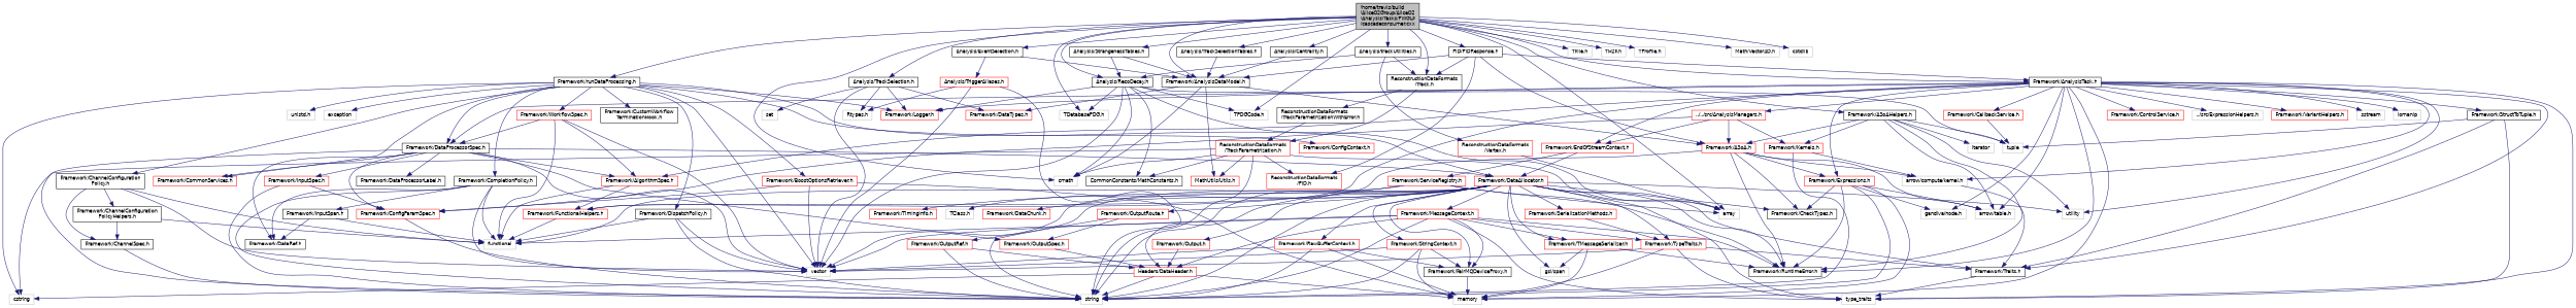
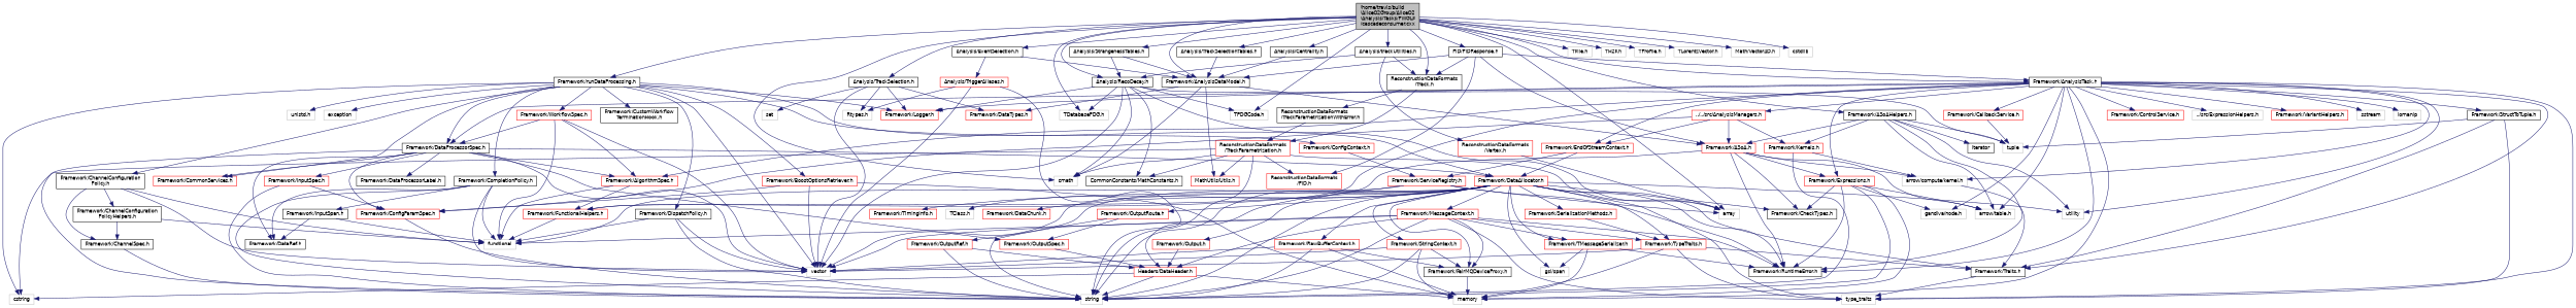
  digraph {
    node [color=red fontname=Helvetica fontsize=10 shape=record]
    edge [color=midnightblue fontname=Helvetica fontsize=10 labelfontname=Helvetica labelfontsize=10 style=solid]
    n1 [color=black fillcolor=grey75 fontcolor=black height=0.2 label="/home/travis/build\l/AliceO2Group/AliceO2\l/Analysis/Tasks/PWGLF\l/cascadeconsumer.cxx" style=filled width=0.4]
    n2 [color=black height=0.2 label="Framework/runDataProcessing.h" width=0.4]
    n3 [color=grey75 height=0.2 label=array width=0.4]
    n4 [color=black height=0.2 label="Framework/AnalysisTask.h" width=0.4]
    n5 [color=black height=0.2 label="Framework/AnalysisDataModel.h" width=0.4]
    n6 [color=grey75 height=0.2 label=cmath width=0.4]
    n7 [color=black height=0.2 label="Framework/ASoAHelpers.h" width=0.4]
    n8 [color=black height=0.2 label="ReconstructionDataFormats\l/Track.h" width=0.4]
    n9 [color=black height=0.2 label="Analysis/RecoDecay.h" width=0.4]
    n10 [color=grey75 height=0.2 label="TDatabasePDG.h" width=0.4]
    n11 [color=grey75 height=0.2 label="TPDGCode.h" width=0.4]
    n12 [color=black height=0.2 label="Analysis/trackUtilities.h" width=0.4]
    n13 [color=black height=0.2 label="Analysis/StrangenessTables.h" width=0.4]
    n14 [color=black height=0.2 label="Analysis/TrackSelection.h" width=0.4]
    n15 [color=black height=0.2 label="Analysis/TrackSelectionTables.h" width=0.4]
    n16 [color=black height=0.2 label="Analysis/EventSelection.h" width=0.4]
    n17 [color=black height=0.2 label="Analysis/Centrality.h" width=0.4]
    n18 [color=grey75 height=0.2 label="TFile.h" width=0.4]
    n19 [color=grey75 height=0.2 label="TH2F.h" width=0.4]
    n20 [color=grey75 height=0.2 label="TProfile.h" width=0.4]
+   n21 [color=grey75 height=0.2 label="TLorentzVector.h" width=0.4]
    n22 [color=grey75 height=0.2 label="Math/Vector4D.h" width=0.4]
    n23 [color=grey75 height=0.2 label=cstdlib width=0.4]
    n24 [color=black height=0.2 label="PID/PIDResponse.h" width=0.4]
    n25 [color=black height=0.2 label="Framework/ChannelConfiguration\lPolicy.h" width=0.4]
    n26 [color=grey75 height=0.2 label=vector width=0.4]
    n27 [color=black height=0.2 label="Framework/CompletionPolicy.h" width=0.4]
    n28 [color=black height=0.2 label="Framework/DispatchPolicy.h" width=0.4]
    n29 [color=black height=0.2 label="Framework/DataProcessorSpec.h" width=0.4]
    n30 [height=0.2 label="Framework/DataAllocator.h" width=0.4]
    n31 [color=grey75 height=0.2 label=cstring width=0.4]
    n32 [height=0.2 label="Framework/CommonServices.h" width=0.4]
    n33 [height=0.2 label="Framework/WorkflowSpec.h" width=0.4]
    n34 [height=0.2 label="Framework/ConfigContext.h" width=0.4]
    n35 [height=0.2 label="Framework/BoostOptionsRetriever.h" width=0.4]
    n36 [color=black height=0.2 label="Framework/CustomWorkflow\lTerminationHook.h" width=0.4]
    n37 [height=0.2 label="Framework/Logger.h" width=0.4]
    n38 [color=grey75 height=0.2 label="unistd.h" width=0.4]
    n39 [color=grey75 height=0.2 label=exception width=0.4]
    n40 [height=0.2 label="Framework/AlgorithmSpec.h" width=0.4]
    n41 [height=0.2 label="Framework/FunctionalHelpers.h" width=0.4]
    n42 [color=black height=0.2 label="Framework/RuntimeError.h" width=0.4]
    n43 [color=grey75 height=0.2 label=type_traits width=0.4]
    n44 [color=black height=0.2 label="Framework/Traits.h" width=0.4]
    n45 [color=grey75 height=0.2 label=utility width=0.4]
    n46 [color=grey75 height=0.2 label=memory width=0.4]
    n47 [height=0.2 label="../../src/AnalysisManagers.h" width=0.4]
    n48 [color=grey75 height=0.2 label="arrow/compute/kernel.h" width=0.4]
    n49 [height=0.2 label="Framework/Expressions.h" width=0.4]
    n50 [color=grey75 height=0.2 label="arrow/table.h" width=0.4]
    n51 [color=grey75 height=0.2 label="gandiva/node.h" width=0.4]
    n52 [height=0.2 label="Framework/EndOfStreamContext.h" width=0.4]
    n53 [height=0.2 label="Framework/CallbackService.h" width=0.4]
    n54 [height=0.2 label="Framework/ControlService.h" width=0.4]
    n55 [color=grey75 height=0.2 label="../src/ExpressionHelpers.h" width=0.4]
    n56 [color=black height=0.2 label="Framework/StructToTuple.h" width=0.4]
    n57 [height=0.2 label="Framework/VariantHelpers.h" width=0.4]
    n58 [color=grey75 height=0.2 label=sstream width=0.4]
    n59 [color=grey75 height=0.2 label=iomanip width=0.4]
    n60 [height=0.2 label="Framework/ASoA.h" width=0.4]
    n61 [height=0.2 label="MathUtils/Utils.h" width=0.4]
    n62 [height=0.2 label="Framework/DataTypes.h" width=0.4]
    n63 [height=0.2 label="Framework/Kernels.h" width=0.4]
    n64 [color=grey75 height=0.2 label=tuple width=0.4]
-   n65 [color=grey75 height=0.2 label=iterator width=0.4]
+   n65 [color=black height=0.2 label=iterator width=0.4]
    n66 [height=0.2 label="ReconstructionDataFormats\l/TrackParametrization.h" width=0.4]
    n67 [color=black height=0.2 label="ReconstructionDataFormats\l/TrackParametrizationWithError.h" width=0.4]
    n68 [color=black height=0.2 label="CommonConstants/MathConstants.h" width=0.4]
    n69 [height=0.2 label="ReconstructionDataFormats\l/Vertex.h" width=0.4]
    n70 [color=grey75 height=0.2 label=set width=0.4]
    n71 [color=grey75 height=0.2 label="Rtypes.h" width=0.4]
    n72 [height=0.2 label="Analysis/TriggerAliases.h" width=0.4]
    n73 [height=0.2 label="ReconstructionDataFormats\l/PID.h" width=0.4]
    n74 [color=black height=0.2 label="Framework/ChannelConfiguration\lPolicyHelpers.h" width=0.4]
    n75 [color=black height=0.2 label="Framework/ChannelSpec.h" width=0.4]
    n76 [color=grey75 height=0.2 label=functional width=0.4]
    n77 [color=grey75 height=0.2 label=string width=0.4]
    n78 [color=black height=0.2 label="Framework/DataRef.h" width=0.4]
    n79 [color=black height=0.2 label="Framework/InputSpan.h" width=0.4]
    n80 [height=0.2 label="Framework/ConfigParamSpec.h" width=0.4]
    n81 [color=black height=0.2 label="Framework/DataProcessorLabel.h" width=0.4]
    n82 [height=0.2 label="Framework/OutputSpec.h" width=0.4]
    n83 [height=0.2 label="Framework/InputSpec.h" width=0.4]
    n84 [height=0.2 label="Framework/MessageContext.h" width=0.4]
    n85 [color=black height=0.2 label="Framework/FairMQDeviceProxy.h" width=0.4]
    n86 [height=0.2 label="Framework/TMessageSerializer.h" width=0.4]
    n87 [color=grey75 height=0.2 label="gsl/span" width=0.4]
    n88 [height=0.2 label="Framework/TypeTraits.h" width=0.4]
    n89 [height=0.2 label="Headers/DataHeader.h" width=0.4]
    n90 [height=0.2 label="Framework/StringContext.h" width=0.4]
    n91 [height=0.2 label="Framework/RawBufferContext.h" width=0.4]
    n92 [height=0.2 label="Framework/Output.h" width=0.4]
    n93 [height=0.2 label="Framework/OutputRef.h" width=0.4]
    n94 [height=0.2 label="Framework/OutputRoute.h" width=0.4]
    n95 [height=0.2 label="Framework/DataChunk.h" width=0.4]
    n96 [height=0.2 label="Framework/TimingInfo.h" width=0.4]
    n97 [height=0.2 label="Framework/SerializationMethods.h" width=0.4]
    n98 [color=black height=0.2 label="Framework/CheckTypes.h" width=0.4]
    n99 [color=grey75 height=0.2 label="TClass.h" width=0.4]
    n100 [height=0.2 label="Framework/ServiceRegistry.h" width=0.4]
    n1 -> n2
    n1 -> n3
    n1 -> n4
    n1 -> n5
    n1 -> n6
    n1 -> n7
    n1 -> n8
    n1 -> n9
    n1 -> n10
    n1 -> n11
    n1 -> n12
    n1 -> n13
    n1 -> n14
    n1 -> n15
    n1 -> n16
    n1 -> n17
    n1 -> n18
    n1 -> n19
    n1 -> n20
+   n1 -> n21
    n1 -> n22
    n1 -> n23
    n1 -> n24
    n2 -> n25
    n2 -> n26
    n2 -> n27
    n2 -> n28
    n2 -> n29
    n2 -> n30
    n2 -> n31
    n2 -> n32
    n2 -> n33
    n2 -> n34
    n2 -> n35
    n2 -> n36
    n2 -> n37
    n2 -> n38
    n2 -> n39
    n4 -> n29
    n4 -> n37
    n4 -> n40
    n4 -> n41
    n4 -> n42
    n4 -> n43
    n4 -> n44
    n4 -> n45
    n4 -> n46
    n4 -> n47
    n4 -> n48
    n4 -> n49
    n4 -> n50
    n4 -> n51
    n4 -> n52
    n4 -> n53
    n4 -> n54
    n4 -> n55
    n4 -> n56
    n4 -> n57
    n4 -> n58
    n4 -> n59
    n5 -> n6
    n5 -> n60
    n5 -> n61
    n5 -> n62
    n7 -> n42
    n7 -> n45
    n7 -> n50
    n7 -> n60
    n7 -> n63
    n7 -> n64
    n7 -> n65
    n8 -> n66
    n8 -> n67
    n9 -> n3
    n9 -> n6
    n9 -> n10
    n9 -> n11
    n9 -> n26
    n9 -> n37
    n9 -> n64
    n9 -> n68
    n12 -> n8
    n12 -> n9
    n12 -> n69
    n13 -> n5
    n13 -> n9
    n14 -> n26
    n14 -> n37
    n14 -> n62
    n14 -> n70
    n14 -> n71
    n15 -> n5
    n16 -> n5
    n16 -> n72
    n17 -> n5
    n24 -> n4
    n24 -> n5
    n24 -> n8
    n24 -> n60
    n24 -> n73
    n25 -> n26
    n25 -> n74
    n25 -> n75
    n25 -> n76
    n27 -> n26
    n27 -> n76
    n27 -> n77
    n27 -> n78
    n27 -> n79
    n28 -> n26
    n28 -> n76
    n28 -> n77
    n29 -> n26
    n29 -> n30
    n29 -> n32
    n29 -> n40
    n29 -> n77
    n29 -> n78
    n29 -> n80
    n29 -> n81
    n29 -> n82
    n29 -> n83
    n30 -> n26
    n30 -> n42
    n30 -> n43
    n30 -> n44
    n30 -> n45
    n30 -> n77
    n30 -> n84
    n30 -> n85
    n30 -> n86
    n30 -> n87
    n30 -> n88
    n30 -> n89
    n30 -> n90
    n30 -> n91
    n30 -> n92
    n30 -> n93
    n30 -> n94
    n30 -> n95
    n30 -> n96
    n30 -> n97
    n30 -> n98
    n30 -> n99
    n33 -> n26
    n33 -> n29
    n33 -> n40
    n33 -> n76
+   n34 -> n100
    n35 -> n26
    n35 -> n46
    n35 -> n80
    n40 -> n41
    n40 -> n76
    n41 -> n76
    n44 -> n43
    n47 -> n52
    n47 -> n60
    n47 -> n63
    n47 -> n80
    n48 -> n44
    n49 -> n42
    n49 -> n46
    n49 -> n50
    n49 -> n51
    n49 -> n77
    n49 -> n98
    n52 -> n30
    n52 -> n100
    n53 -> n64
    n56 -> n43
    n56 -> n44
    n56 -> n64
    n60 -> n41
    n60 -> n42
    n60 -> n48
    n60 -> n49
    n60 -> n50
    n60 -> n98
    n63 -> n48
    n63 -> n77
    n66 -> n3
    n66 -> n6
    n66 -> n31
    n66 -> n61
    n66 -> n68
    n66 -> n73
    n66 -> n77
    n67 -> n66
    n69 -> n3
    n72 -> n26
    n72 -> n71
    n72 -> n77
    n74 -> n75
    n74 -> n76
    n75 -> n77
    n79 -> n76
    n79 -> n78
    n80 -> n77
    n82 -> n89
    n83 -> n77
    n83 -> n80
    n84 -> n26
    n84 -> n42
    n84 -> n43
    n84 -> n76
    n84 -> n77
    n84 -> n85
    n84 -> n86
    n84 -> n88
    n84 -> n89
    n85 -> n46
    n86 -> n42
    n86 -> n46
    n86 -> n87
    n88 -> n26
    n88 -> n43
    n88 -> n44
    n88 -> n46
    n89 -> n31
    n89 -> n46
    n89 -> n77
    n90 -> n26
    n90 -> n46
    n90 -> n77
    n90 -> n85
    n91 -> n26
    n91 -> n46
    n91 -> n77
    n91 -> n85
    n92 -> n89
    n93 -> n77
    n93 -> n89
    n94 -> n77
    n94 -> n82
    n97 -> n88
    n100 -> n3
    n100 -> n42
    n100 -> n76
    n100 -> n77
  }
